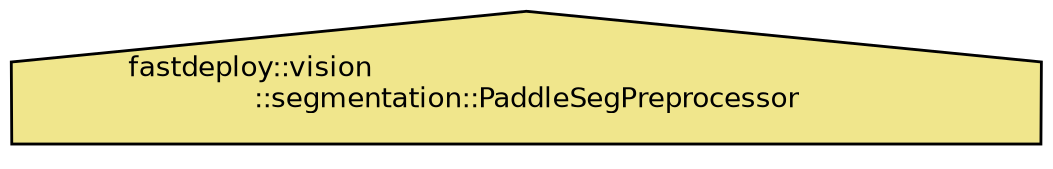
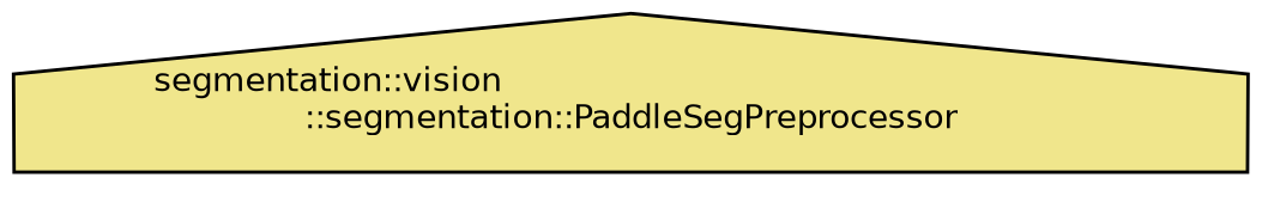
  digraph {
    rankdir=LR
-   n1 [color=black fillcolor=khaki fontname=Helvetica fontsize=10 height=0.2 label="fastdeploy::vision\l::segmentation::PaddleSegPreprocessor" shape=house style=filled width=0.4]
+   n1 [color=black fillcolor=khaki fontname=Helvetica fontsize=10 height=0.2 label="segmentation::vision\l::segmentation::PaddleSegPreprocessor" shape=house style=filled width=0.4]
  }
